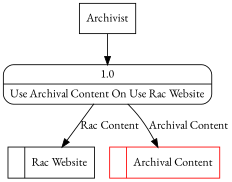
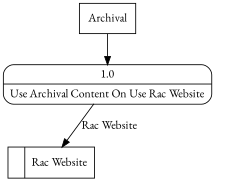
  digraph {
    fontname="EB Garamond"
    node [fontname="EB Garamond" shape=record]
    edge [fontname="EB Garamond"]
    n1 [label="<f0>  |<f1> Rac Website "]
-   n2 [color=red label="<f0>  |<f1> Archival Content "]
-   n3 [label=Archivist shape=box]
+   n3 [label=Archival shape=box]
    n4 [label="{<f0> 1.0|<f1> Use Archival Content On Use Rac Website }" shape=Mrecord]
    n3 -> n4
-   n4 -> n1 [label="Rac Content"]
-   n4 -> n2 [label="Archival Content"]
+   n4 -> n1 [label="Rac Website"]
  }
